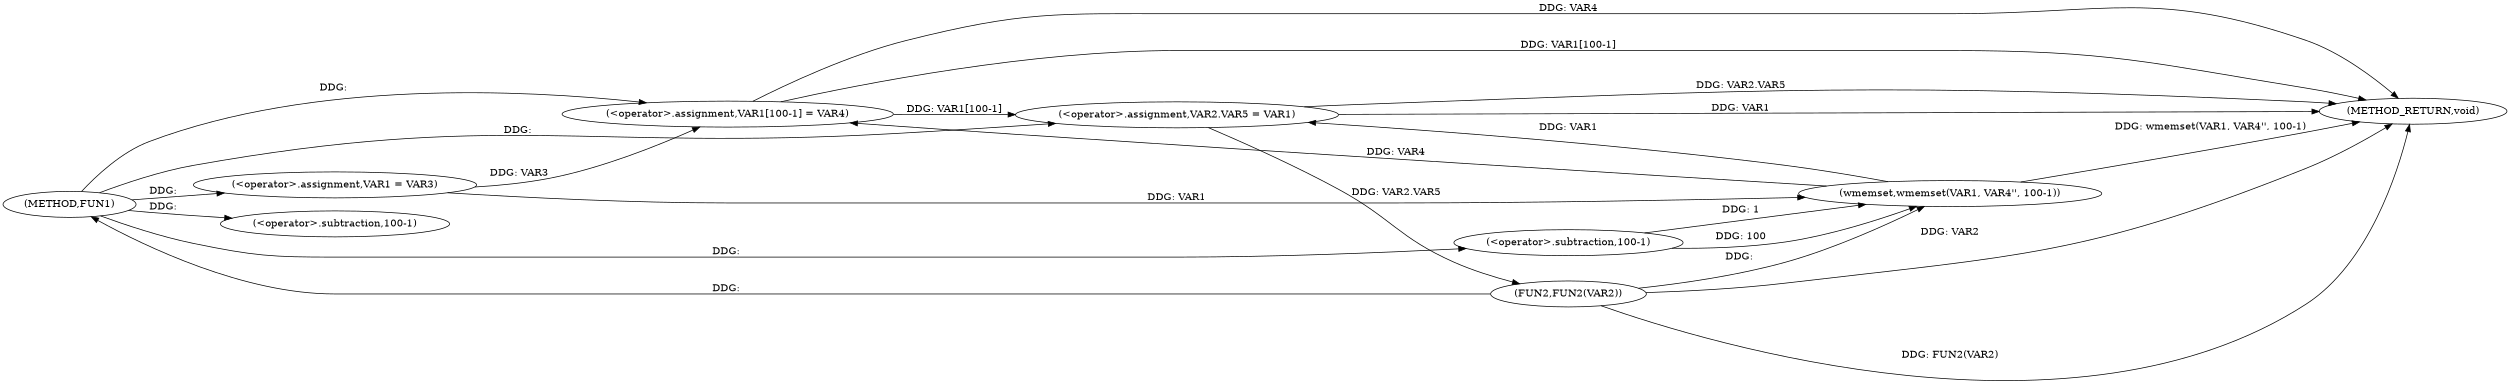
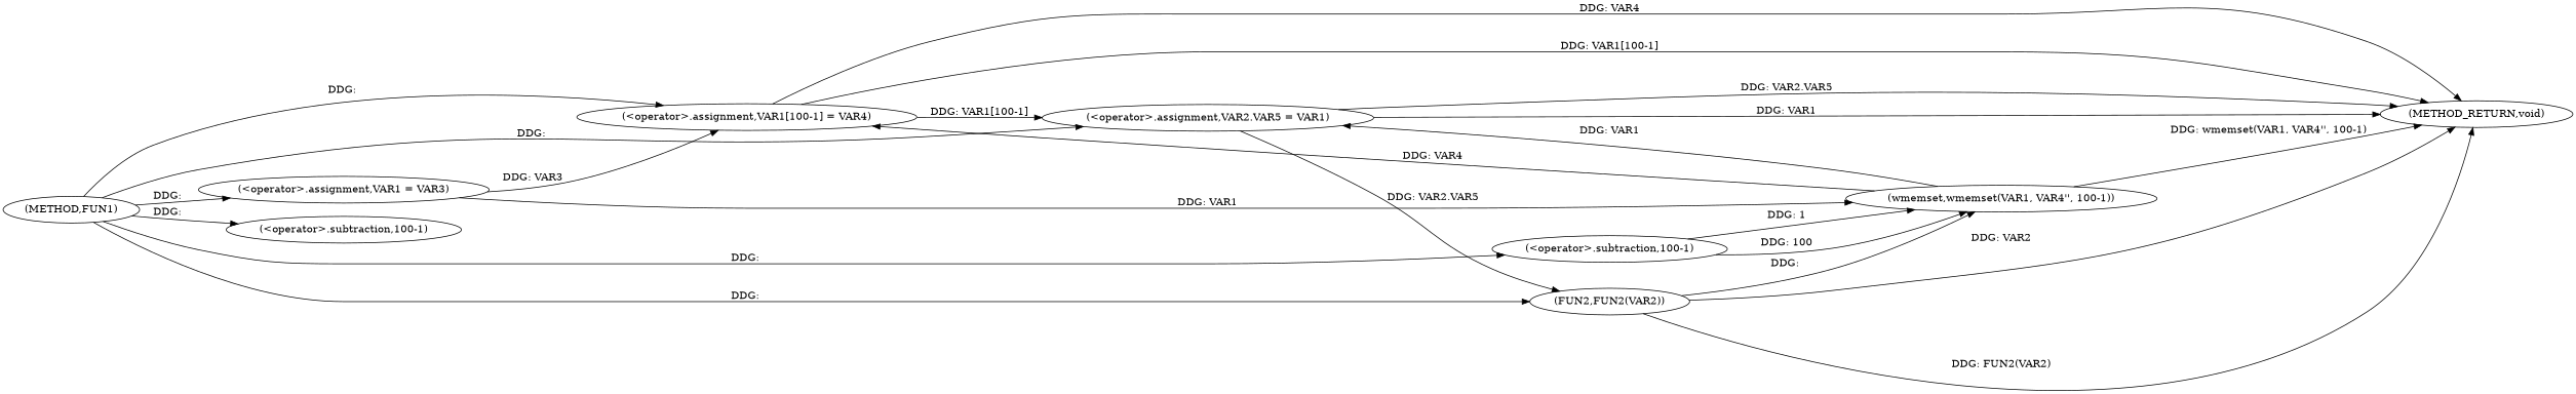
  digraph {
    rankdir=LR
    n1 [label="(METHOD,FUN1)"]
    n2 [label="(<operator>.assignment,VAR1 = VAR3)"]
    n3 [label="(<operator>.subtraction,100-1)"]
    n4 [label="(<operator>.assignment,VAR1[100-1] = VAR4)"]
    n5 [label="(<operator>.subtraction,100-1)"]
    n6 [label="(<operator>.assignment,VAR2.VAR5 = VAR1)"]
    n7 [label="(FUN2,FUN2(VAR2))"]
    n8 [label="(wmemset,wmemset(VAR1, VAR4'', 100-1))"]
    n9 [label="(METHOD_RETURN,void)"]
    n1 -> n2 [label="DDG: "]
    n1 -> n3 [label="DDG: "]
    n1 -> n4 [label="DDG: "]
    n1 -> n5 [label="DDG: "]
    n1 -> n6 [label="DDG: "]
-   n7 -> n1 [label="DDG: "]
+   n1 -> n7 [label="DDG: "]
    n2 -> n4 [label="DDG: VAR3"]
    n2 -> n8 [label="DDG: VAR1"]
    n3 -> n8 [label="DDG: 100"]
    n3 -> n8 [label="DDG: 1"]
    n4 -> n6 [label="DDG: VAR1[100-1]"]
    n4 -> n9 [label="DDG: VAR4"]
    n4 -> n9 [label="DDG: VAR1[100-1]"]
    n6 -> n7 [label="DDG: VAR2.VAR5"]
    n6 -> n9 [label="DDG: VAR1"]
    n6 -> n9 [label="DDG: VAR2.VAR5"]
    n7 -> n8 [label="DDG: "]
    n7 -> n9 [label="DDG: FUN2(VAR2)"]
    n7 -> n9 [label="DDG: VAR2"]
    n8 -> n4 [label="DDG: VAR4"]
    n8 -> n6 [label="DDG: VAR1"]
    n8 -> n9 [label="DDG: wmemset(VAR1, VAR4'', 100-1)"]
  }
